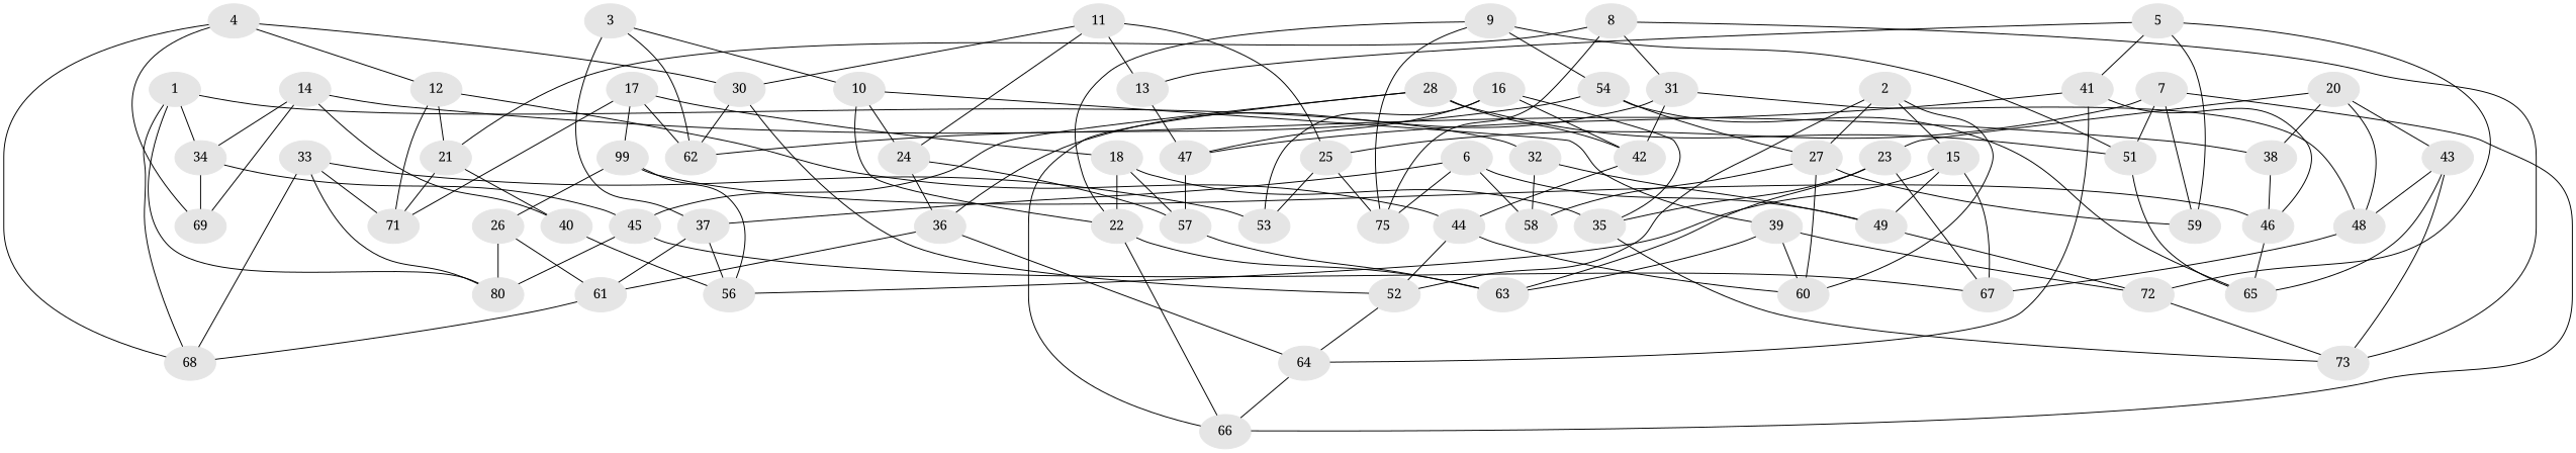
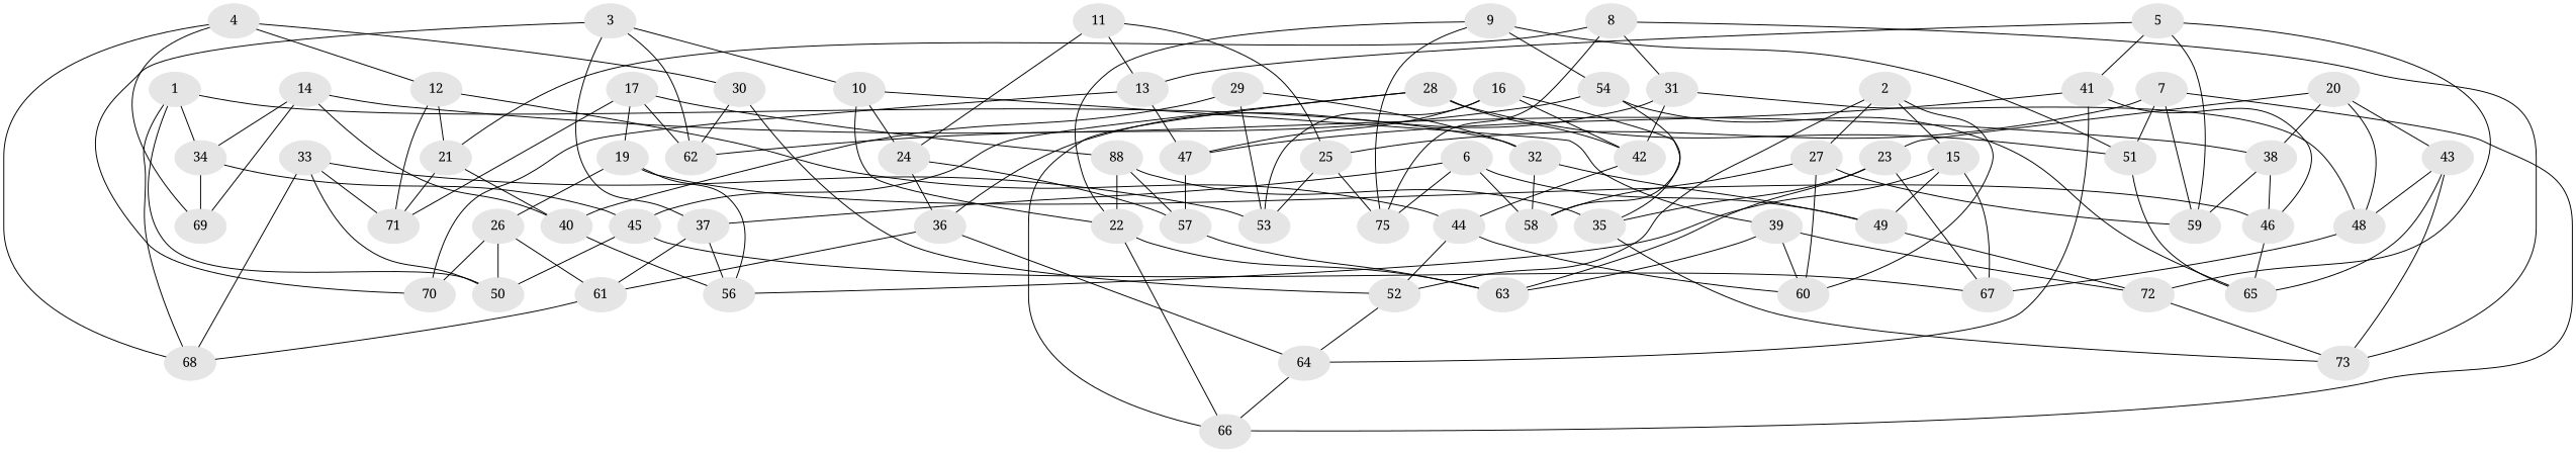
  graph {
    fontname="Noto Serif"
    node [color=gray90 fontname="Noto Serif" style=filled]
    edge [fontname="Noto Serif"]
    1
    32
    34
-   50 [label=80]
+   50
    68
    49
    58
    69
    45
    2
    15
    27
    52
    60
    56
    67
    59
    64
    3
    10
    37
    62
+   70
    22
    24
    39
    61
    4
    12
    30
    21
    44
    71
    5
    13
    41
    72
    47
    46
    73
    6
    n42 [label=75]
    7
    25
    51
    66
    53
    65
    8
    31
    40
    42
    48
    36
    9
    54
    63
    57
    11
    14
    38
    16
    35
    17
-   18
-   19 [label=99]
+   18 [label=88]
+   19
    26
    20
    23
    43
    28
+   29
    33
    1 -- 32
    1 -- 34
    1 -- 50
    1 -- 68
    32 -- 49
    32 -- 58
    34 -- 69
    34 -- 45
    49 -- 72
    45 -- 50
    45 -- 67
    2 -- 15
    2 -- 27
    2 -- 52
    2 -- 60
    15 -- 49
    15 -- 56
    15 -- 67
    27 -- 58
    27 -- 60
    27 -- 59
    52 -- 64
    64 -- 66
    3 -- 10
    3 -- 37
    3 -- 62
+   3 -- 70
    10 -- 22
    10 -- 24
    10 -- 39
    37 -- 56
    37 -- 61
    22 -- 66
    22 -- 63
    24 -- 36
    24 -- 57
    39 -- 60
    39 -- 72
    39 -- 63
    61 -- 68
    4 -- 68
    4 -- 69
    4 -- 12
    4 -- 30
    12 -- 21
    12 -- 44
    12 -- 71
    30 -- 52
    30 -- 62
    21 -- 71
    21 -- 40
    44 -- 52
    44 -- 60
    5 -- 59
    5 -- 13
    5 -- 41
    5 -- 72
+   13 -- 70
    13 -- 47
    41 -- 64
    41 -- 47
    41 -- 46
    72 -- 73
    47 -- 57
    46 -- 65
    6 -- 49
    6 -- 58
    6 -- 37
    6 -- n42
    7 -- 59
    7 -- 25
    7 -- 51
    7 -- 66
    25 -- n42
    25 -- 53
    51 -- 65
    8 -- 21
    8 -- 73
    8 -- n42
    8 -- 31
    31 -- 42
    31 -- 48
    31 -- 36
    40 -- 56
    42 -- 44
    48 -- 67
    36 -- 64
    36 -- 61
    9 -- 22
    9 -- n42
    9 -- 51
    9 -- 54
-   54 -- 27
+   54 -- 58
    54 -- 62
    54 -- 65
    57 -- 63
    11 -- 24
-   11 -- 30
    11 -- 13
    11 -- 25
    14 -- 34
    14 -- 69
    14 -- 40
    14 -- 38
+   38 -- 59
    38 -- 46
    16 -- 47
    16 -- 53
    16 -- 42
    16 -- 35
    35 -- 73
    17 -- 62
    17 -- 71
    17 -- 18
    17 -- 19
    18 -- 22
    18 -- 57
    18 -- 35
    19 -- 56
    19 -- 46
    19 -- 26
    26 -- 50
+   26 -- 70
    26 -- 61
    20 -- 48
    20 -- 38
    20 -- 23
    20 -- 43
    23 -- 67
    23 -- 63
    23 -- 35
    43 -- 73
    43 -- 65
    43 -- 48
    28 -- 45
    28 -- 51
    28 -- 66
    28 -- 42
+   29 -- 32
+   29 -- 53
+   29 -- 40
    33 -- 50
    33 -- 68
    33 -- 71
    33 -- 53
  }
